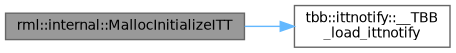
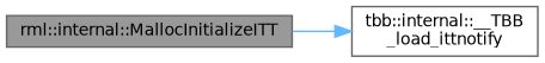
  digraph {
    rankdir=LR
    node [fontname=Helvetica fontsize=10 shape=box style=filled]
    n1 [color=gray40 fillcolor=grey60 fontcolor=black height=0.2 label="rml::internal::MallocInitializeITT" width=0.4]
-   n2 [color=grey40 fillcolor=white height=0.2 label="tbb::ittnotify::__TBB\l_load_ittnotify" width=0.4]
+   n2 [color=grey40 fillcolor=white height=0.2 label="tbb::internal::__TBB\l_load_ittnotify" width=0.4]
    n1 -> n2 [color=steelblue1 fontname=Helvetica fontsize=10 labelfontname=Helvetica labelfontsize=10 style=solid]
  }
